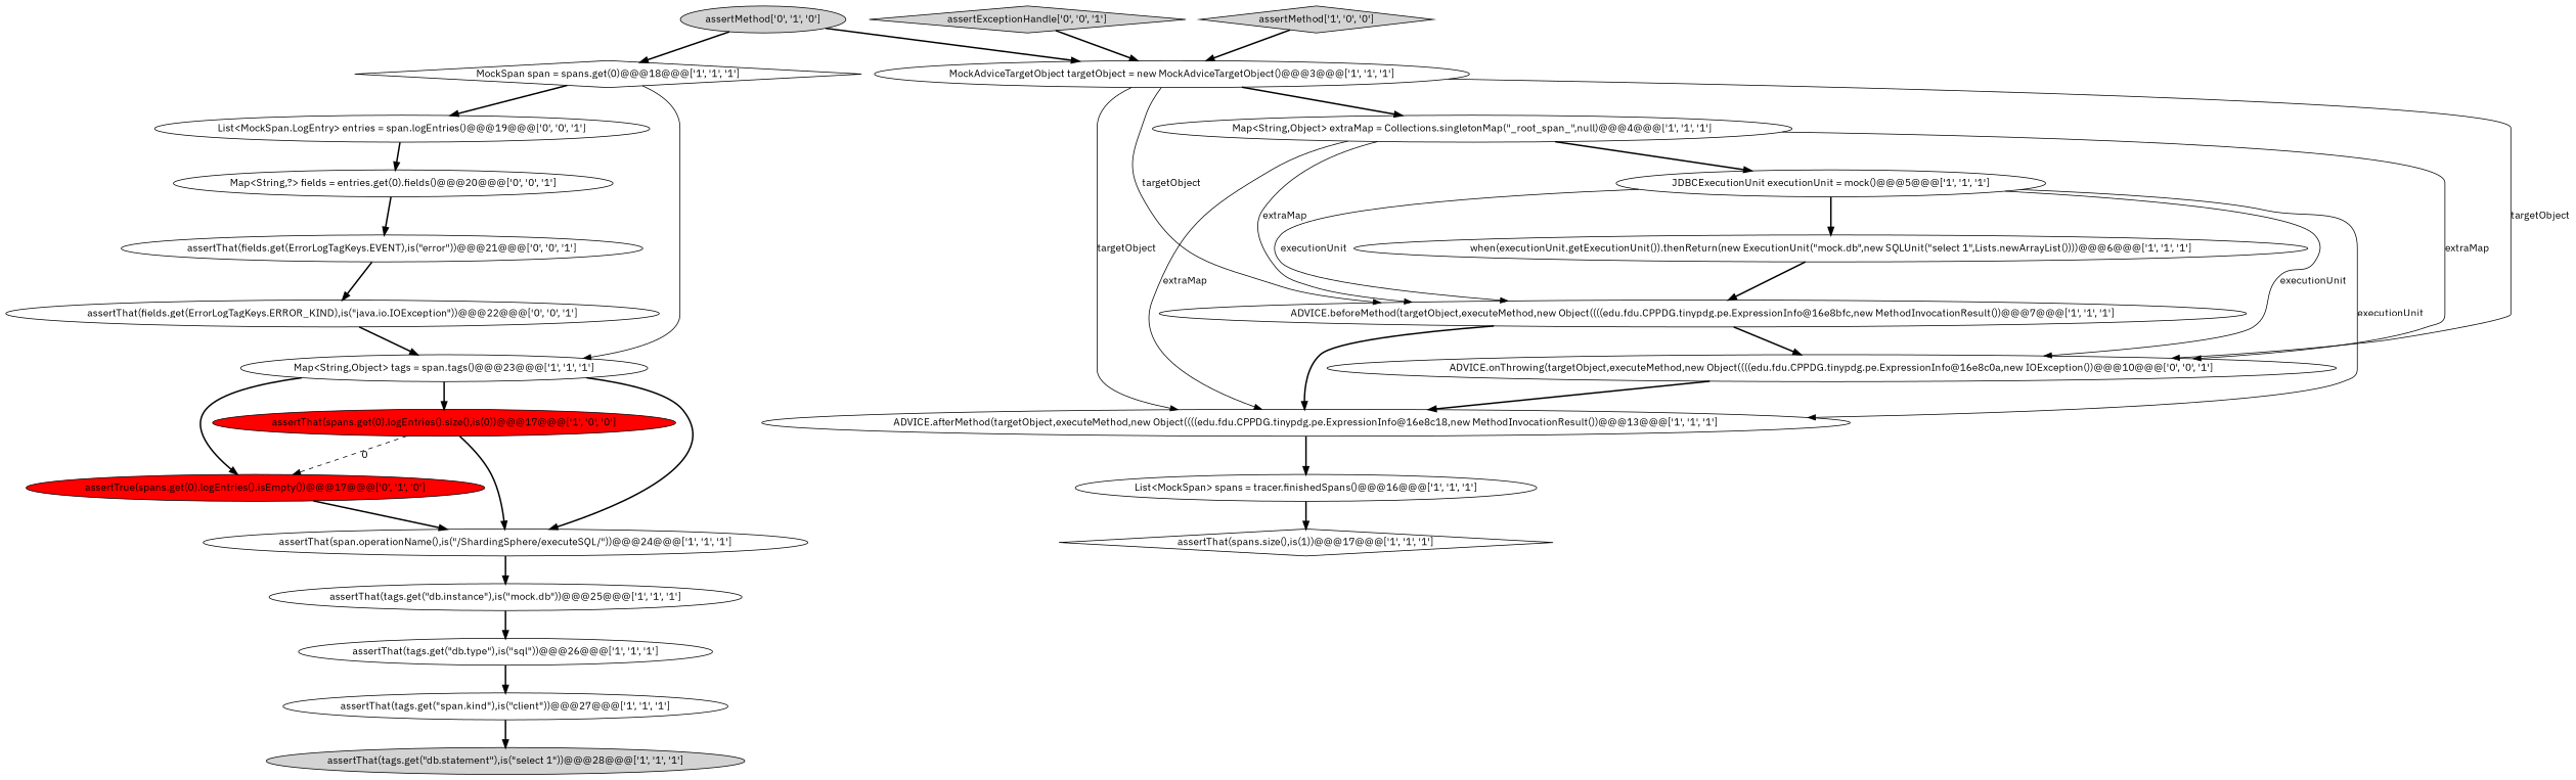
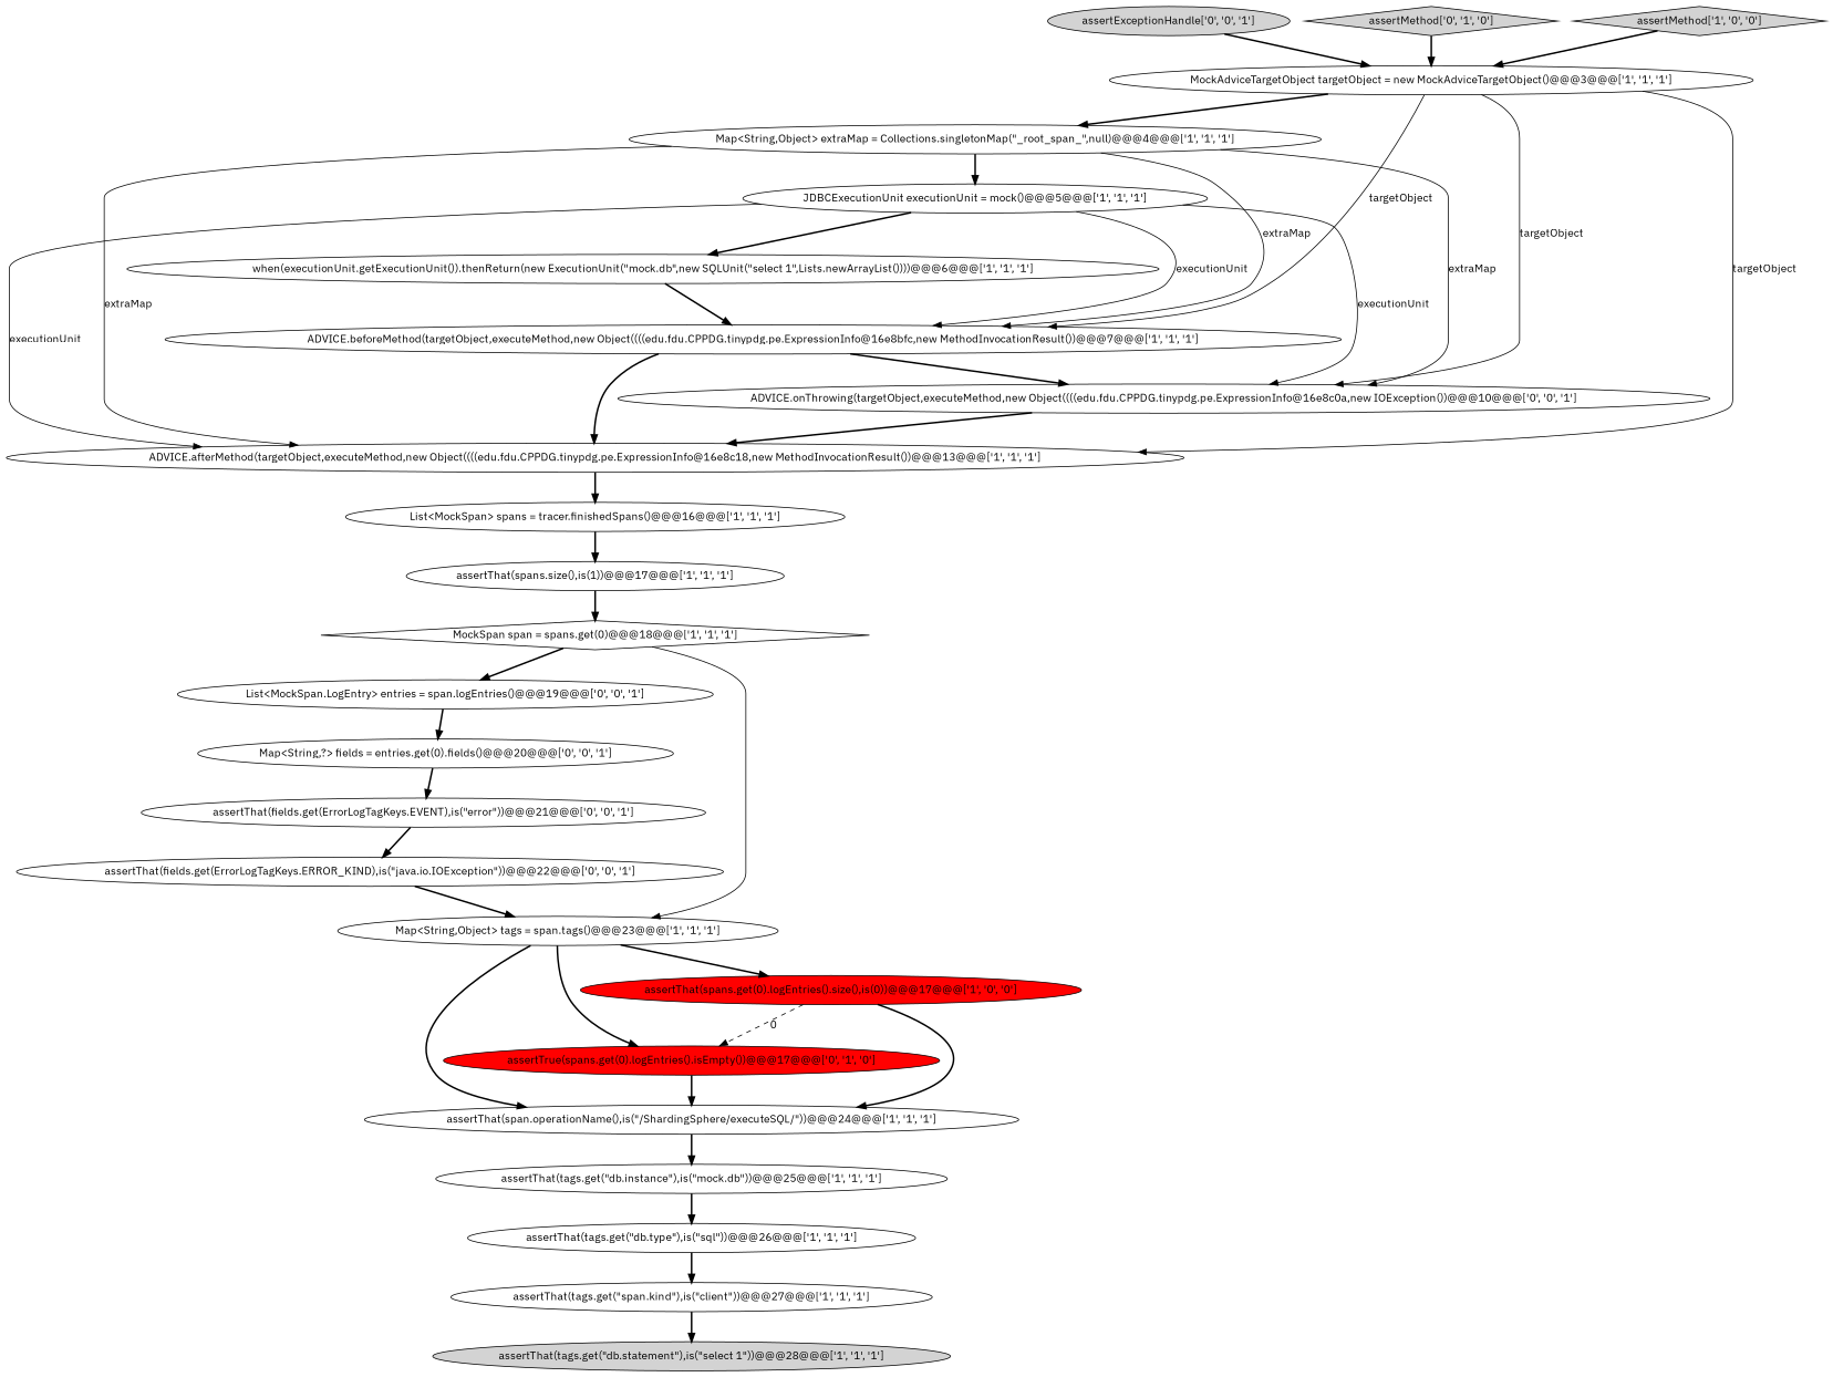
  digraph {
    fontname="IBM Plex Sans"
    node [fillcolor=white fontname="IBM Plex Sans" shape=ellipse style=filled]
    edge [fontname="IBM Plex Sans" style=bold]
    n1 [label="Map<String,?> fields = entries.get(0).fields()@@@20@@@['0', '0', '1']"]
    n2 [label="assertThat(fields.get(ErrorLogTagKeys.EVENT),is(\"error\"))@@@21@@@['0', '0', '1']"]
    n3 [label="assertThat(fields.get(ErrorLogTagKeys.ERROR_KIND),is(\"java.io.IOException\"))@@@22@@@['0', '0', '1']"]
    n4 [label="ADVICE.onThrowing(targetObject,executeMethod,new Object((((edu.fdu.CPPDG.tinypdg.pe.ExpressionInfo@16e8c0a,new IOException())@@@10@@@['0', '0', '1']"]
    n5 [label="ADVICE.afterMethod(targetObject,executeMethod,new Object((((edu.fdu.CPPDG.tinypdg.pe.ExpressionInfo@16e8c18,new MethodInvocationResult())@@@13@@@['1', '1', '1']"]
    n6 [label="List<MockSpan> spans = tracer.finishedSpans()@@@16@@@['1', '1', '1']"]
    n7 [label="Map<String,Object> tags = span.tags()@@@23@@@['1', '1', '1']"]
    n8 [label="JDBCExecutionUnit executionUnit = mock()@@@5@@@['1', '1', '1']"]
    n9 [label="ADVICE.beforeMethod(targetObject,executeMethod,new Object((((edu.fdu.CPPDG.tinypdg.pe.ExpressionInfo@16e8bfc,new MethodInvocationResult())@@@7@@@['1', '1', '1']"]
    n10 [label="when(executionUnit.getExecutionUnit()).thenReturn(new ExecutionUnit(\"mock.db\",new SQLUnit(\"select 1\",Lists.newArrayList())))@@@6@@@['1', '1', '1']"]
    n11 [fillcolor=red label="assertTrue(spans.get(0).logEntries().isEmpty())@@@17@@@['0', '1', '0']"]
    n12 [label="assertThat(span.operationName(),is(\"/ShardingSphere/executeSQL/\"))@@@24@@@['1', '1', '1']"]
    n13 [label="assertThat(tags.get(\"db.instance\"),is(\"mock.db\"))@@@25@@@['1', '1', '1']"]
    n14 [label="assertThat(tags.get(\"db.type\"),is(\"sql\"))@@@26@@@['1', '1', '1']"]
    n15 [label="assertThat(tags.get(\"span.kind\"),is(\"client\"))@@@27@@@['1', '1', '1']"]
    n16 [fillcolor=lightgray label="assertThat(tags.get(\"db.statement\"),is(\"select 1\"))@@@28@@@['1', '1', '1']"]
-   n17 [fillcolor=lightgray label="assertExceptionHandle['0', '0', '1']" shape=diamond]
+   n17 [fillcolor=lightgray label="assertExceptionHandle['0', '0', '1']"]
    n18 [label="MockAdviceTargetObject targetObject = new MockAdviceTargetObject()@@@3@@@['1', '1', '1']"]
    n19 [label="Map<String,Object> extraMap = Collections.singletonMap(\"_root_span_\",null)@@@4@@@['1', '1', '1']"]
    n20 [fillcolor=red label="assertThat(spans.get(0).logEntries().size(),is(0))@@@17@@@['1', '0', '0']"]
-   n21 [label="assertThat(spans.size(),is(1))@@@17@@@['1', '1', '1']" shape=diamond]
+   n21 [label="assertThat(spans.size(),is(1))@@@17@@@['1', '1', '1']"]
    n22 [label="List<MockSpan.LogEntry> entries = span.logEntries()@@@19@@@['0', '0', '1']"]
    n23 [label="MockSpan span = spans.get(0)@@@18@@@['1', '1', '1']" shape=diamond]
-   n24 [fillcolor=lightgray label="assertMethod['0', '1', '0']"]
+   n24 [fillcolor=lightgray label="assertMethod['0', '1', '0']" shape=diamond]
    n25 [fillcolor=lightgray label="assertMethod['1', '0', '0']" shape=diamond]
    n1 -> n2
    n2 -> n3
    n3 -> n7
    n4 -> n5
    n5 -> n6
    n6 -> n21
    n7 -> n11
    n7 -> n12
    n7 -> n20
    n8 -> n4 [label=executionUnit style=solid]
    n8 -> n5 [label=executionUnit style=solid]
    n8 -> n9 [label=executionUnit style=solid]
    n8 -> n10
    n9 -> n4
    n9 -> n5
    n10 -> n9
    n11 -> n12
    n12 -> n13
    n13 -> n14
    n14 -> n15
    n15 -> n16
    n17 -> n18
    n18 -> n4 [label=targetObject style=solid]
    n18 -> n5 [label=targetObject style=solid]
    n18 -> n9 [label=targetObject style=solid]
    n18 -> n19
    n19 -> n4 [label=extraMap style=solid]
    n19 -> n5 [label=extraMap style=solid]
    n19 -> n8
    n19 -> n9 [label=extraMap style=solid]
    n20 -> n11 [label=0 style=dashed]
    n20 -> n12
-   n24 -> n23
+   n21 -> n23
    n22 -> n1
    n23 -> n7 [style=solid]
    n23 -> n22
    n24 -> n18
    n25 -> n18
  }
